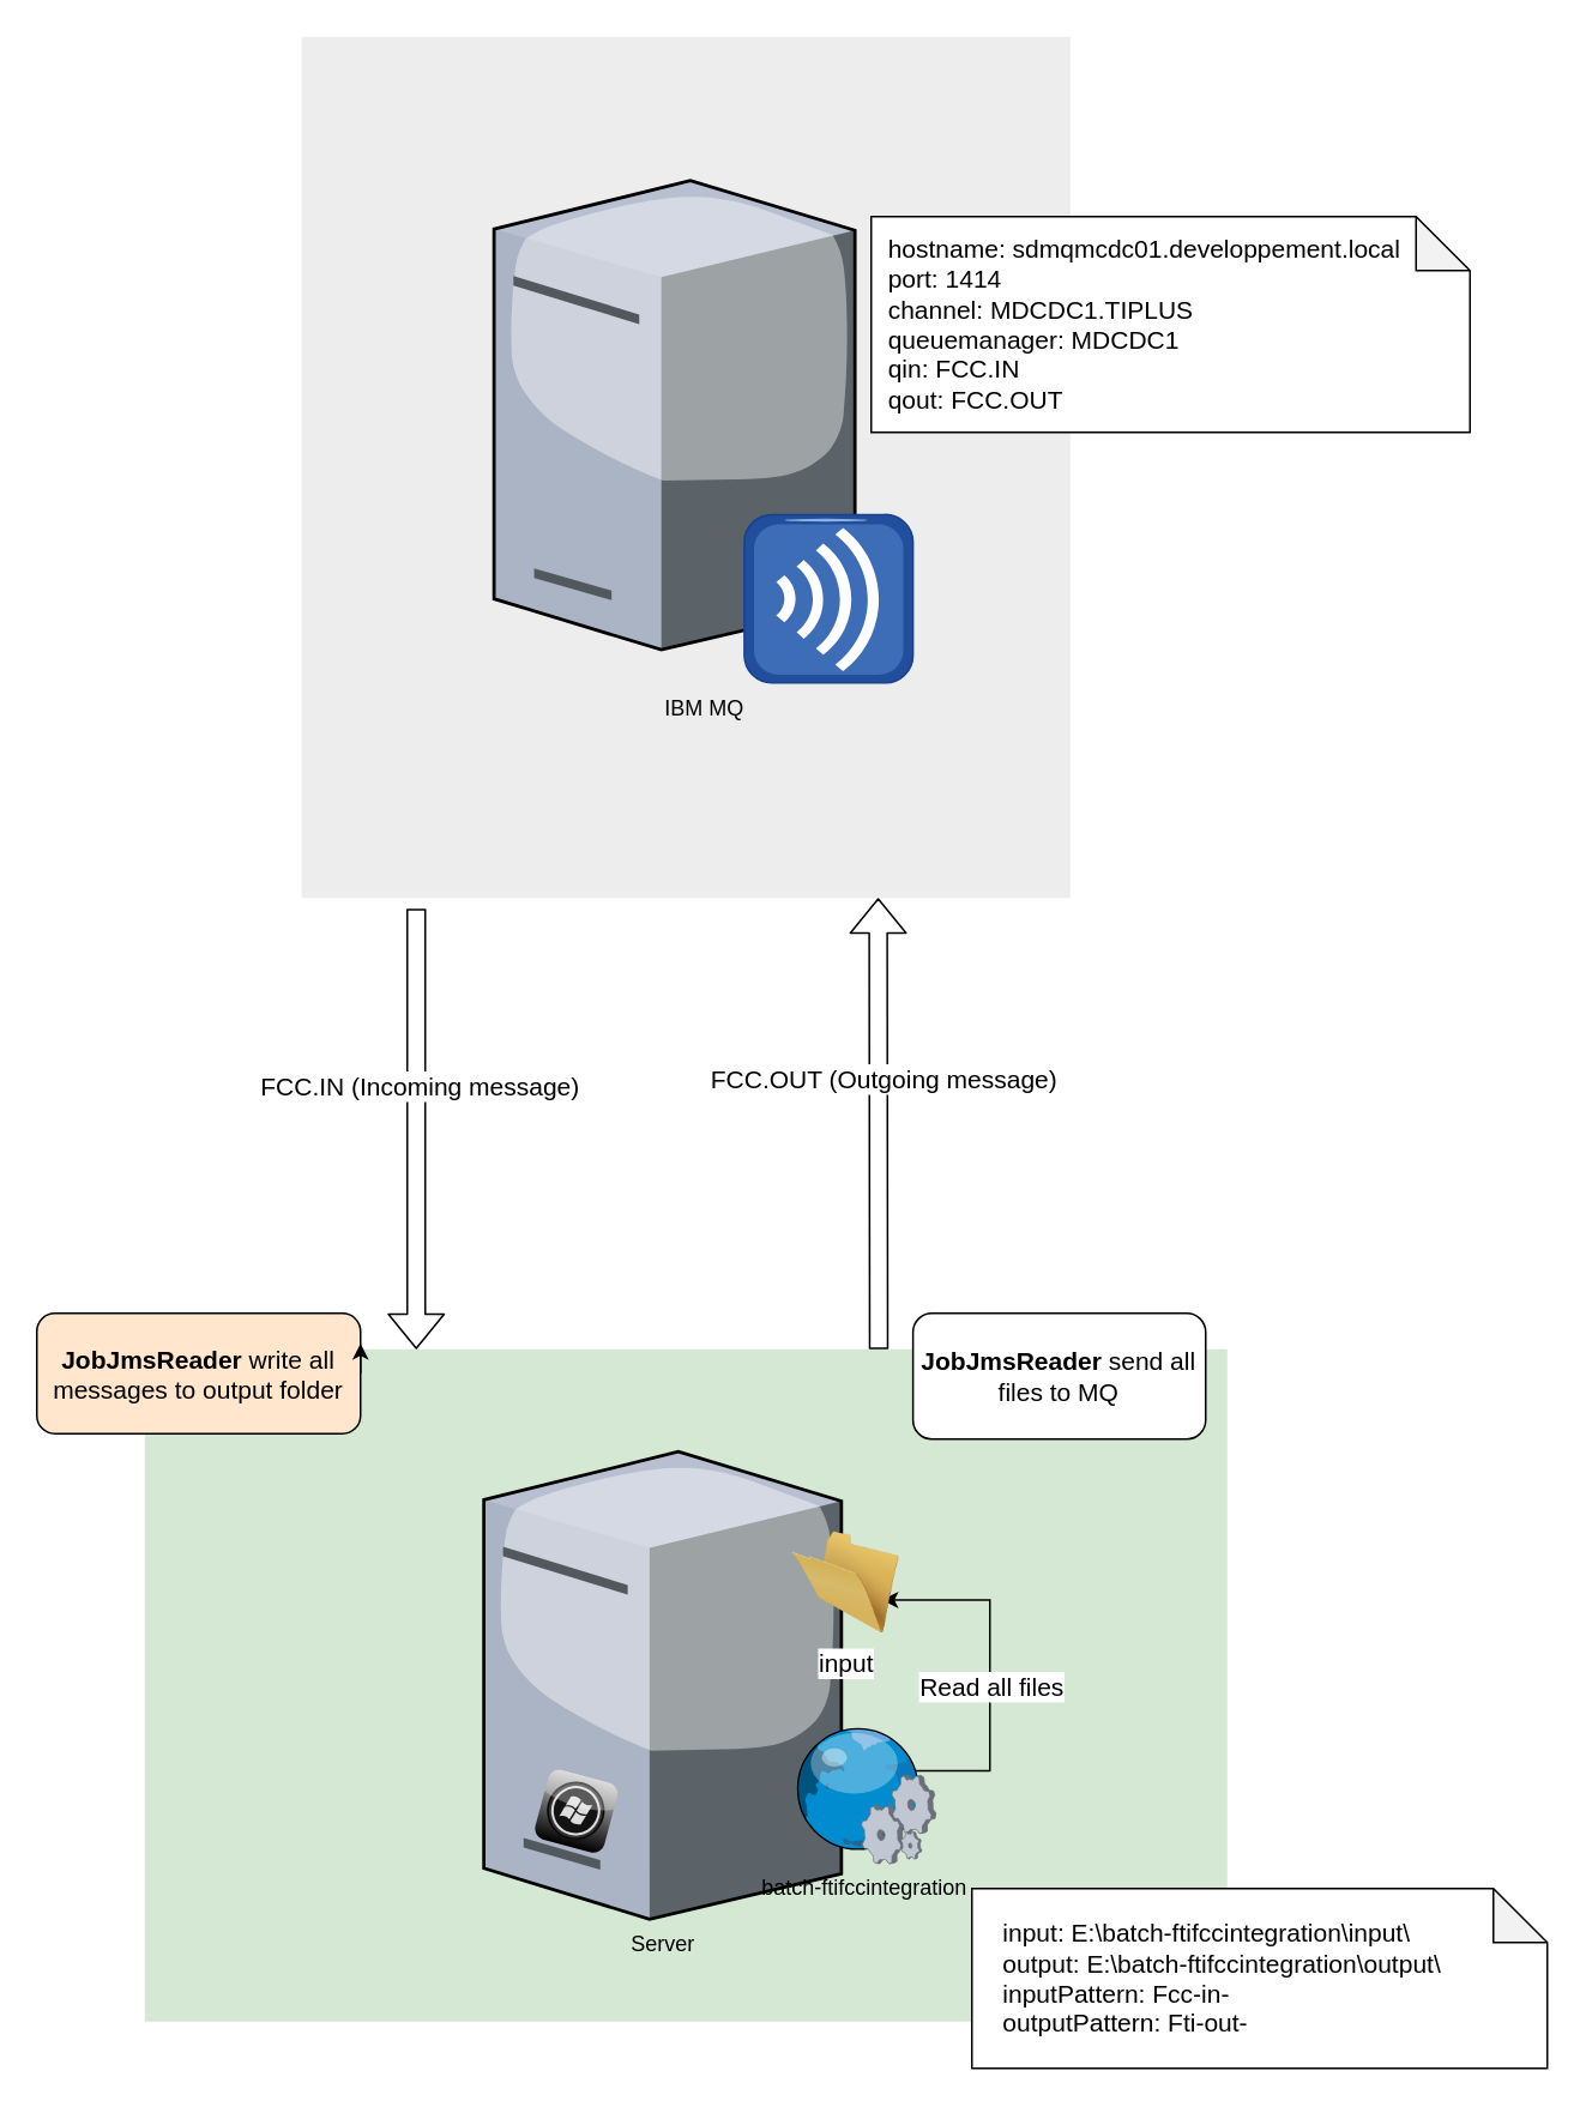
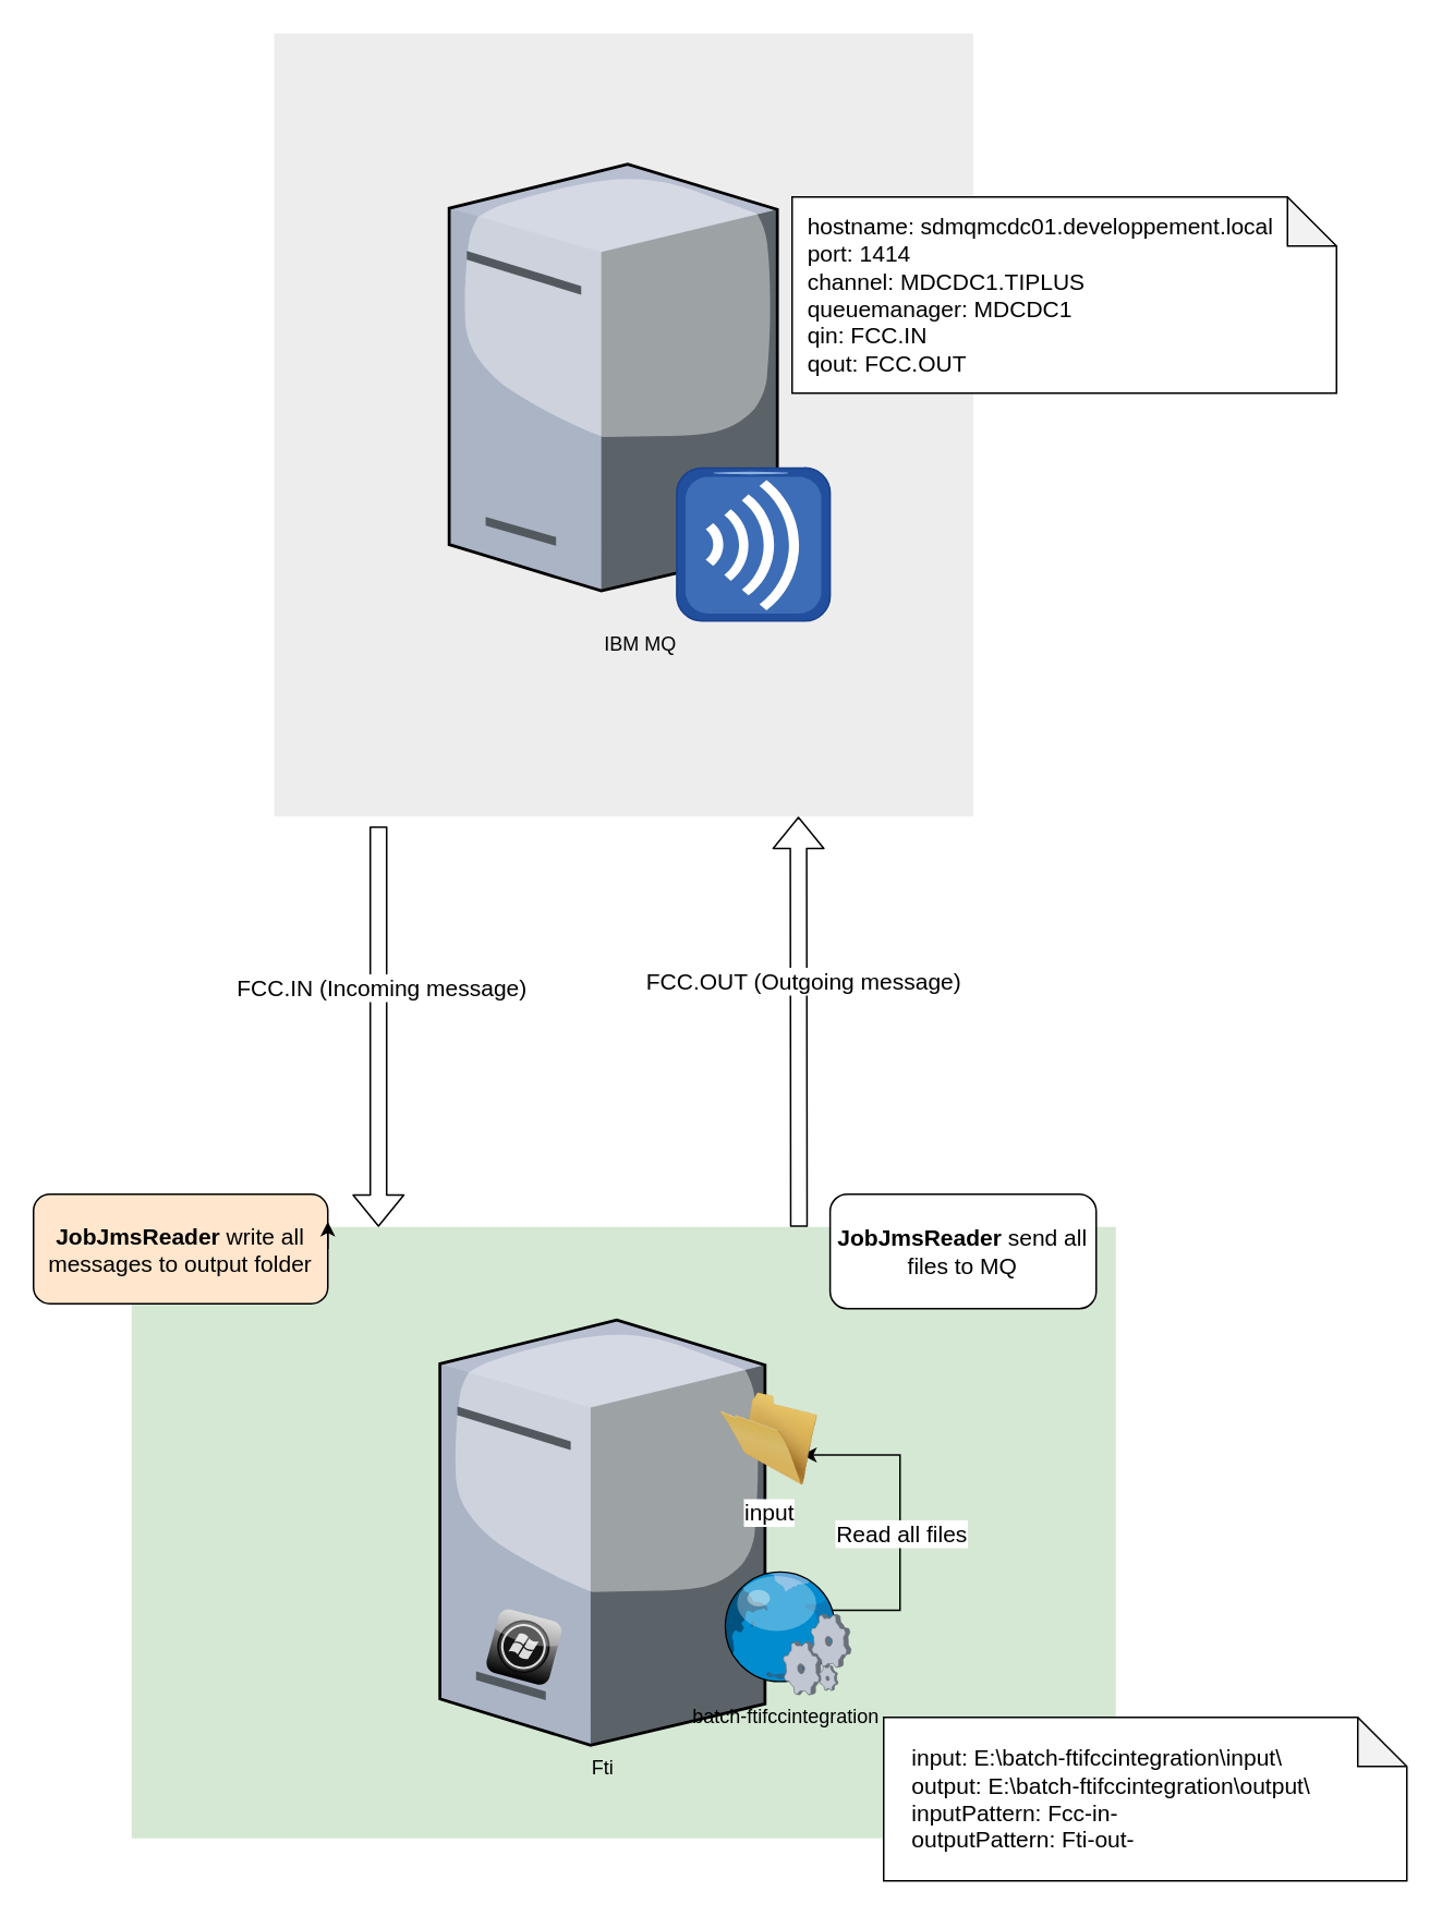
  <mxCell id="0" style=";html=1;" />
  <mxCell id="1" style=";html=1;" parent="0" />
  <mxCell id="2" value="" style="whiteSpace=wrap;html=1;fillColor=#d5e8d4;fontSize=14;strokeColor=none;verticalAlign=top;" parent="1" vertex="1"><mxGeometry x="80" y="750" width="602" height="374" as="geometry" /></mxCell>
  <mxCell id="3" value="" style="whiteSpace=wrap;html=1;fillColor=#EDEDED;fontSize=14;strokeColor=none;verticalAlign=top;" parent="1" vertex="1"><mxGeometry x="167.25" y="20" width="427.5" height="479" as="geometry" /></mxCell>
  <mxCell id="4" value="IBM MQ&lt;br&gt;" style="verticalLabelPosition=bottom;aspect=fixed;html=1;verticalAlign=top;strokeColor=none;align=center;outlineConnect=0;shape=mxgraph.citrix.merchandising_server;" vertex="1" parent="1"><mxGeometry x="274.25" y="100" width="233" height="279.6" as="geometry" /></mxCell>
- <mxCell id="5" value="Server" style="verticalLabelPosition=bottom;aspect=fixed;html=1;verticalAlign=top;strokeColor=none;align=center;outlineConnect=0;shape=mxgraph.citrix.license_server;" vertex="1" parent="1"><mxGeometry x="268.59" y="807" width="198.82" height="260" as="geometry" /></mxCell>
+ <mxCell id="5" value="Fti" style="verticalLabelPosition=bottom;aspect=fixed;html=1;verticalAlign=top;strokeColor=none;align=center;outlineConnect=0;shape=mxgraph.citrix.license_server;" vertex="1" parent="1"><mxGeometry x="268.59" y="807" width="198.82" height="260" as="geometry" /></mxCell>
  <mxCell id="6" style="edgeStyle=orthogonalEdgeStyle;rounded=0;orthogonalLoop=1;jettySize=auto;html=1;fontSize=14;entryX=1;entryY=0.75;entryDx=0;entryDy=0;" edge="1" parent="1"><mxGeometry relative="1" as="geometry"><mxPoint x="490" y="889.5" as="targetPoint" /><mxPoint x="500" y="981.802" as="sourcePoint" /><Array as="points"><mxPoint x="500" y="984.5" /><mxPoint x="550" y="984.5" /><mxPoint x="550" y="889.5" /></Array></mxGeometry></mxCell>
  <mxCell id="7" value="Read all files" style="edgeLabel;html=1;align=center;verticalAlign=middle;resizable=0;points=[];fontSize=14;" vertex="1" connectable="0" parent="6"><mxGeometry x="0.189" y="5" relative="1" as="geometry"><mxPoint x="5" y="23.14" as="offset" /></mxGeometry></mxCell>
  <mxCell id="8" value="batch-ftifccintegration" style="verticalLabelPosition=bottom;aspect=fixed;html=1;verticalAlign=top;strokeColor=none;align=center;outlineConnect=0;shape=mxgraph.citrix.web_service;" vertex="1" parent="1"><mxGeometry x="440" y="960" width="80" height="76.19" as="geometry" /></mxCell>
  <mxCell id="9" value="" style="verticalLabelPosition=bottom;aspect=fixed;html=1;verticalAlign=top;strokeColor=none;align=center;outlineConnect=0;shape=mxgraph.citrix.role_desktops;fillColor=#CCCCCC;gradientColor=#000000;gradientDirection=south;rotation=15;" vertex="1" parent="1"><mxGeometry x="300" y="987" width="40" height="40" as="geometry" /></mxCell>
  <mxCell id="10" value="" style="shape=flexArrow;endArrow=classic;html=1;" edge="1" parent="1"><mxGeometry width="50" height="50" relative="1" as="geometry"><mxPoint x="231" y="505" as="sourcePoint" /><mxPoint x="231" y="750" as="targetPoint" /></mxGeometry></mxCell>
  <mxCell id="11" value="FCC.IN (Incoming message)" style="edgeLabel;html=1;align=center;verticalAlign=middle;resizable=0;points=[];fontSize=14;" vertex="1" connectable="0" parent="10"><mxGeometry x="-0.308" y="-5" relative="1" as="geometry"><mxPoint x="6.13" y="13.41" as="offset" /></mxGeometry></mxCell>
  <mxCell id="12" value="input" style="image;html=1;image=img/lib/clip_art/general/Empty_Folder_128x128.png;fontSize=14;" vertex="1" parent="1"><mxGeometry x="440" y="850" width="60" height="60" as="geometry" /></mxCell>
  <mxCell id="13" value="" style="shape=flexArrow;endArrow=classic;html=1;fontSize=14;entryX=0.75;entryY=1;entryDx=0;entryDy=0;exitX=0.678;exitY=0;exitDx=0;exitDy=0;exitPerimeter=0;" edge="1" parent="1" source="2" target="3"><mxGeometry width="50" height="50" relative="1" as="geometry"><mxPoint x="460" y="730" as="sourcePoint" /><mxPoint x="510" y="680" as="targetPoint" /></mxGeometry></mxCell>
  <mxCell id="14" value="FCC.OUT (Outgoing message)" style="edgeLabel;html=1;align=center;verticalAlign=middle;resizable=0;points=[];fontSize=14;" vertex="1" connectable="0" parent="13"><mxGeometry x="-0.25" relative="1" as="geometry"><mxPoint x="1.95" y="-56.67" as="offset" /></mxGeometry></mxCell>
  <mxCell id="15" value="&lt;div&gt;&amp;nbsp; hostname: sdmqmcdc01.developpement.local&lt;/div&gt;&lt;div&gt;&amp;nbsp; port: 1414&lt;/div&gt;&lt;div&gt;&amp;nbsp; channel: MDCDC1.TIPLUS&lt;/div&gt;&lt;div&gt;&amp;nbsp; queuemanager: MDCDC1&lt;/div&gt;&lt;div&gt;&amp;nbsp; qin: FCC.IN&lt;/div&gt;&lt;div&gt;&amp;nbsp; qout: FCC.OUT&lt;/div&gt;" style="shape=note;whiteSpace=wrap;html=1;backgroundOutline=1;darkOpacity=0.05;fontSize=14;align=left;" vertex="1" parent="1"><mxGeometry x="484" y="120" width="333" height="120" as="geometry" /></mxCell>
  <mxCell id="16" value="&lt;div&gt;&amp;nbsp; &amp;nbsp; input: E:\batch-ftifccintegration\input\&lt;/div&gt;&lt;div&gt;&amp;nbsp; &amp;nbsp; output: E:\batch-ftifccintegration\output\&lt;/div&gt;&lt;div&gt;&amp;nbsp; &amp;nbsp; inputPattern: Fcc-in-&lt;/div&gt;&lt;div&gt;&amp;nbsp; &amp;nbsp; outputPattern: Fti-out-&lt;/div&gt;" style="shape=note;whiteSpace=wrap;html=1;backgroundOutline=1;darkOpacity=0.05;fontSize=14;align=left;" vertex="1" parent="1"><mxGeometry x="540" y="1050" width="320" height="100" as="geometry" /></mxCell>
  <mxCell id="17" value="&lt;b&gt;JobJmsReader&amp;nbsp;&lt;/b&gt;&lt;span&gt;send all files to MQ&lt;/span&gt;" style="rounded=1;whiteSpace=wrap;html=1;fontSize=14;align=center;" vertex="1" parent="1"><mxGeometry x="507.25" y="730" width="162.75" height="70" as="geometry" /></mxCell>
  <mxCell id="18" value="&lt;b&gt;JobJmsReader&amp;nbsp;&lt;/b&gt;&lt;span&gt;write all messages to output folder&lt;/span&gt;" style="rounded=1;whiteSpace=wrap;html=1;fontSize=14;fillColor=#ffe6cc;" vertex="1" parent="1"><mxGeometry x="20" y="730" width="180" height="67" as="geometry" /></mxCell>
  <mxCell id="19" style="edgeStyle=orthogonalEdgeStyle;rounded=0;orthogonalLoop=1;jettySize=auto;html=1;exitX=1;exitY=0.5;exitDx=0;exitDy=0;entryX=1;entryY=0.25;entryDx=0;entryDy=0;fontSize=14;" edge="1" parent="1" source="18" target="18"><mxGeometry relative="1" as="geometry" /></mxCell>
